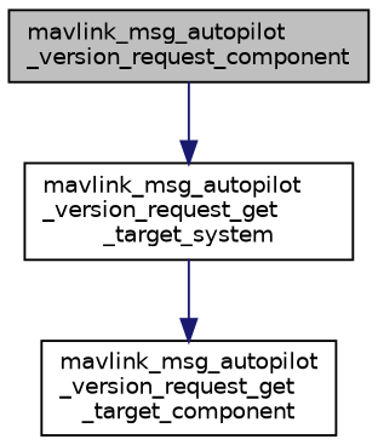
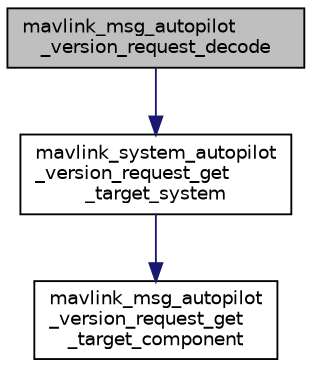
  digraph {
    rankdir=TB
    node [color=black fillcolor=white fontname=Helvetica fontsize=10 shape=record style=filled]
    edge [color=midnightblue fontname=Helvetica fontsize=10 labelfontname=Helvetica labelfontsize=10 style=solid]
-   n1 [fillcolor=grey75 fontcolor=black height=0.2 label="mavlink_msg_autopilot\l_version_request_component" width=0.4]
-   n2 [height=0.2 label="mavlink_msg_autopilot\l_version_request_get\l_target_system" width=0.4]
+   n1 [fillcolor=grey75 fontcolor=black height=0.2 label="mavlink_msg_autopilot\l_version_request_decode" width=0.4]
+   n2 [height=0.2 label="mavlink_system_autopilot\l_version_request_get\l_target_system" width=0.4]
    n3 [height=0.2 label="mavlink_msg_autopilot\l_version_request_get\l_target_component" width=0.4]
    n1 -> n2
    n2 -> n3
  }
